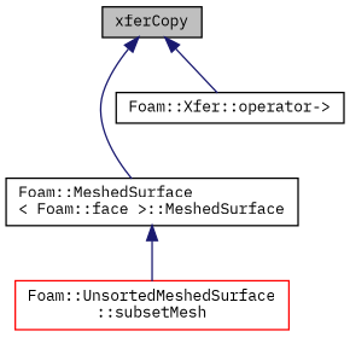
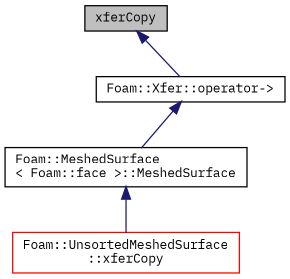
  digraph {
    fontname="IBM Plex Mono"
    rankdir=TB
    node [color=black fontname="IBM Plex Mono" fontsize=10 shape=record]
    edge [color=midnightblue dir=back fontname="IBM Plex Mono" fontsize=10 labelfontname=FreeSans labelfontsize=10 style=solid]
    n1 [fillcolor=grey75 fontcolor=black height=0.2 label=xferCopy style=filled width=0.4]
    n2 [height=0.2 label="Foam::MeshedSurface\l\< Foam::face \>::MeshedSurface" width=0.4]
    n3 [height=0.2 label="Foam::Xfer::operator-\>" width=0.4]
-   n4 [color=red height=0.2 label="Foam::UnsortedMeshedSurface\l::subsetMesh" width=0.4]
-   n1 -> n2
+   n4 [color=red height=0.2 label="Foam::UnsortedMeshedSurface\l::xferCopy" width=0.4]
+   n3 -> n2
    n1 -> n3
    n2 -> n4
  }
